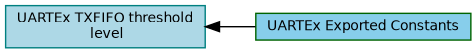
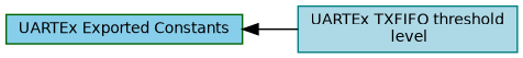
  digraph {
    rankdir=LR
    node [fontname=Helvetica fontsize=10 shape=box style=filled]
    n1 [color=darkgreen fillcolor=skyblue height=0.2 label="UARTEx Exported Constants" width=0.4]
    n2 [color=teal fillcolor=lightblue fontcolor=black height=0.2 label="UARTEx TXFIFO threshold\l level" width=0.4]
-   n2 -> n1 [dir=back fontname=Helvetica fontsize=10 labelfontname=Helvetica labelfontsize=10 shape=plaintext style=solid]
+   n1 -> n2 [dir=back fontname=Helvetica fontsize=10 labelfontname=Helvetica labelfontsize=10 shape=plaintext style=solid]
  }
